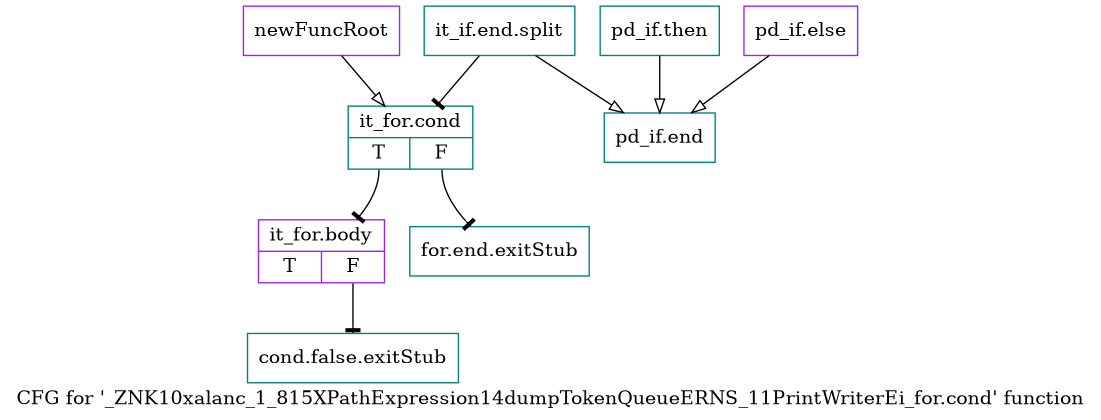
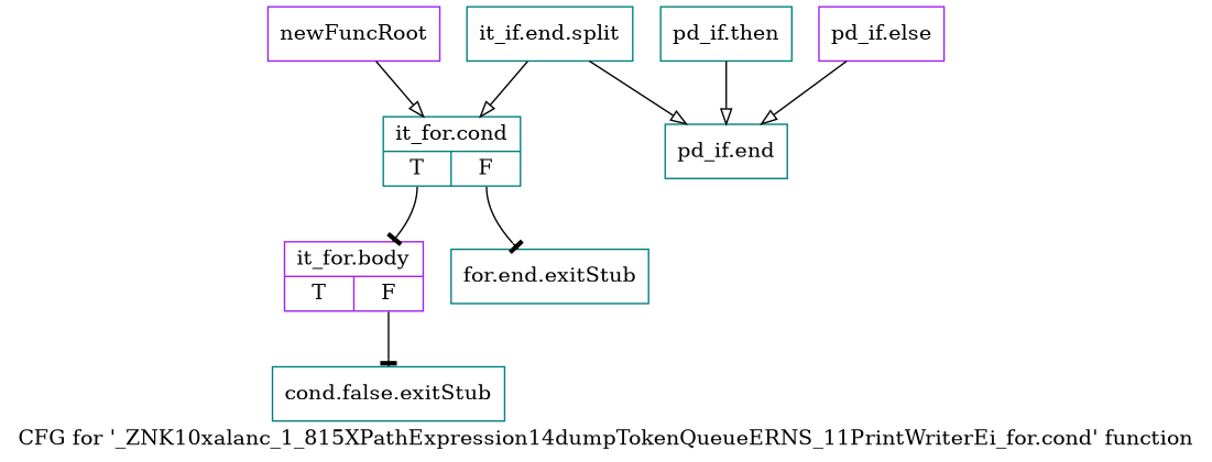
  digraph {
    label="CFG for '_ZNK10xalanc_1_815XPathExpression14dumpTokenQueueERNS_11PrintWriterEi_for.cond' function"
    node [color=teal shape=record]
    edge [arrowhead=onormal]
    n1 [color=purple label="{newFuncRoot}"]
    n2 [label="{it_for.cond|{<s0>T|<s1>F}}"]
    n3 [label="{for.end.exitStub}"]
    n4 [color=purple label="{it_for.body|{<s0>T|<s1>F}}"]
    n5 [label="{cond.false.exitStub}"]
    n6 [label="{pd_if.then}"]
    n7 [label="{pd_if.end}"]
    n8 [color=purple label="{pd_if.else}"]
    n9 [label="{it_if.end.split}"]
    n1 -> n2
    n2 -> n3 [arrowhead=tee tailport=s1]
    n2 -> n4 [arrowhead=tee tailport=s0]
    n4 -> n5 [arrowhead=tee tailport=s1]
    n6 -> n7
    n8 -> n7
-   n9 -> n2 [arrowhead=tee]
+   n9 -> n2
    n9 -> n7
  }
